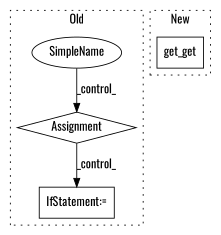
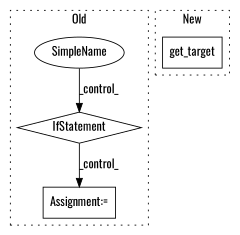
  digraph {
    fontname=Oswald
    node [fontname=Oswald shape=box]
    edge [fontname=Oswald]
-   n1 [a=25 l="4,2" label=Assignment s="5807,5819" shape=diamond]
+   n1 [a=25 l="4,2" label=IfStatement s="5807,5819" shape=diamond]
    n2 [a=42 l=8 label=SimpleName s=5811 shape=ellipse]
-   n3 [a=7 l=1 label="IfStatement:=" s=6048]
-   n4 [a=32 l="11,1" label=get_get s="6826,6859"]
+   n3 [a=7 l=1 label="Assignment:=" s=6048]
+   n4 [a=32 l="11,1" label=get_target s="6826,6859"]
    subgraph cluster_1 {
      label=Old
      style=dotted
      n1
      n2
      n3
    }
    subgraph cluster_2 {
      label=New
      style=dotted
      n4
    }
    n1 -> n3 [label=_control_]
    n2 -> n1 [label=_control_]
  }
